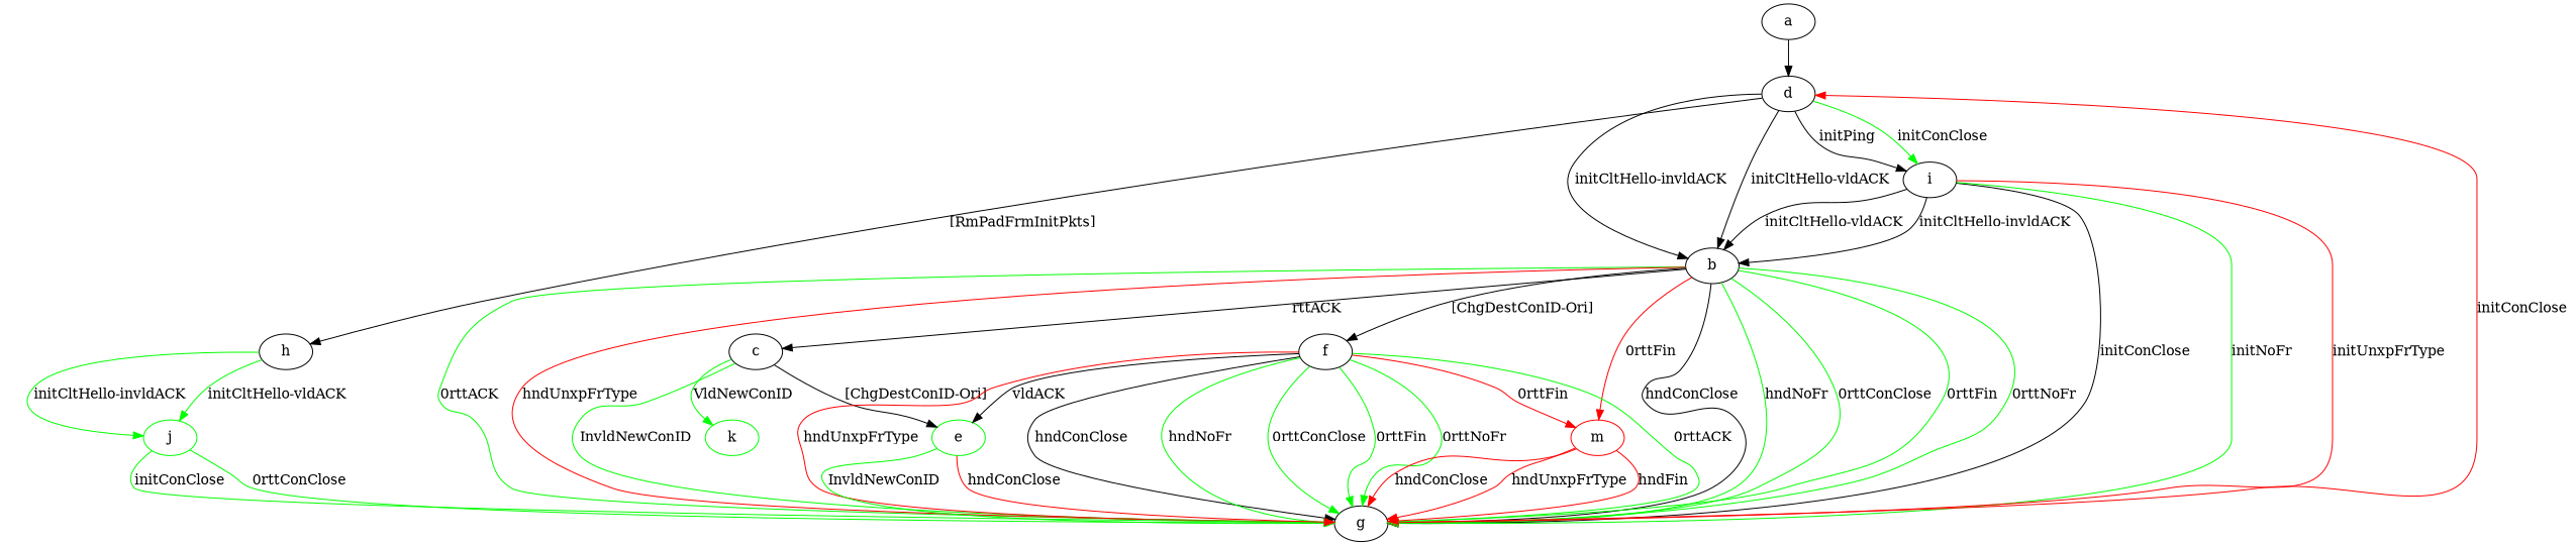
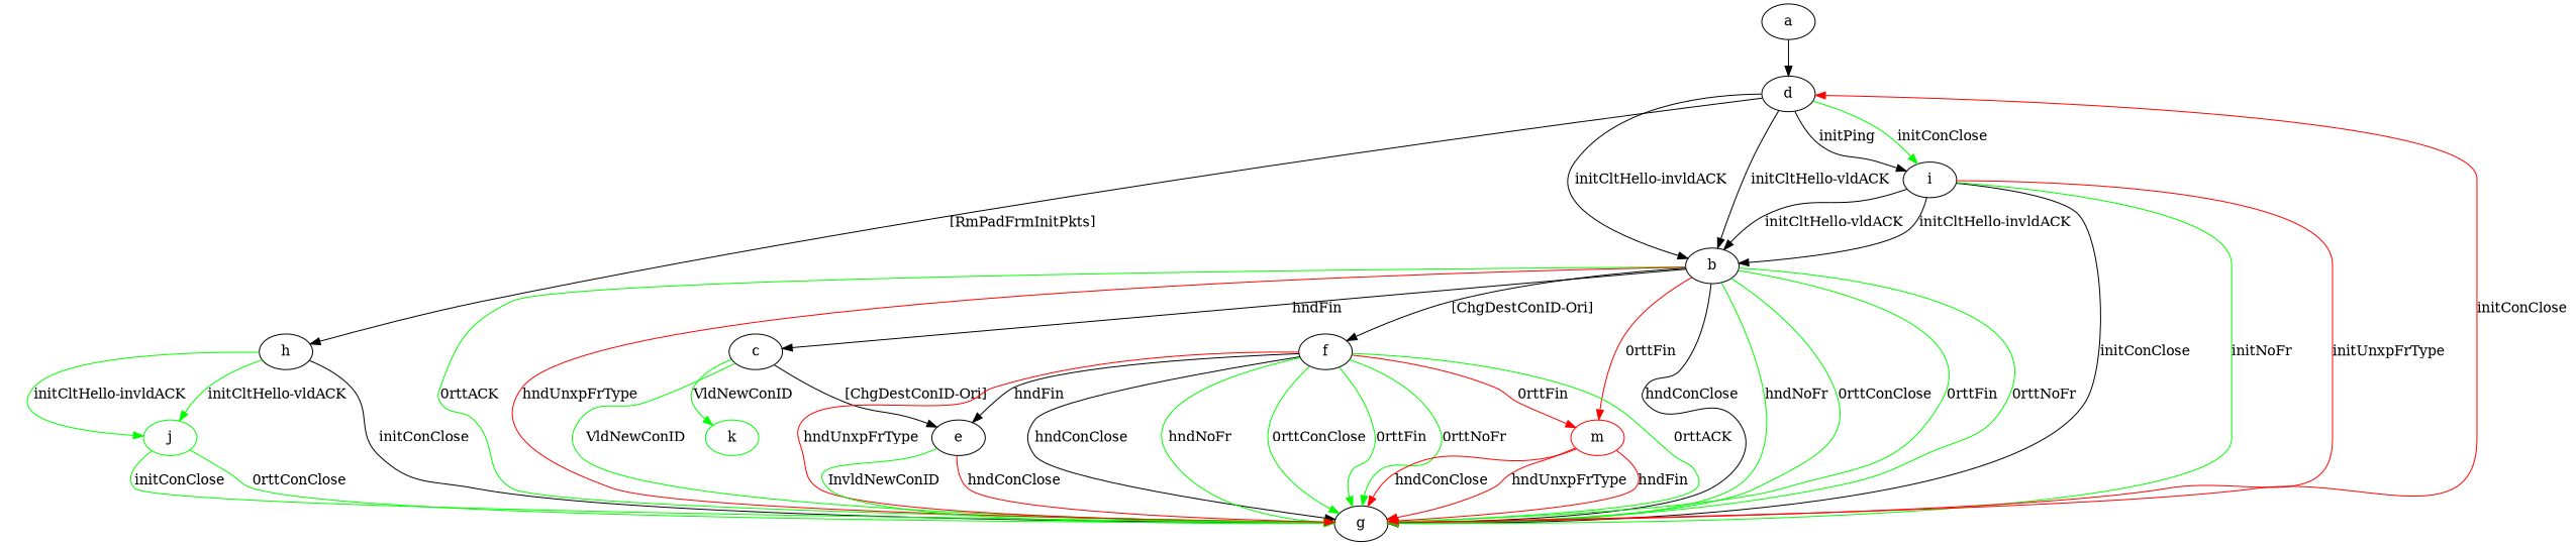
  digraph {
    edge [color=green]
    a
    d
    b
    h
    i
    g
    c
    f
    m [color=red]
    j [color=green]
-   e [color=green]
+   e
    k [color=green]
    a -> d [color=""]
    d -> b [label="initCltHello-vldACK " color=""]
    d -> b [label="initCltHello-invldACK " color=""]
    d -> h [label="[RmPadFrmInitPkts] " color=""]
    d -> i [label="initPing " color=""]
    d -> i [label="initConClose "]
    b -> g [label="hndConClose " color=""]
    b -> g [label="hndNoFr "]
    b -> g [label="0rttConClose "]
    b -> g [label="0rttFin "]
    b -> g [label="0rttNoFr "]
    b -> g [label="0rttACK "]
    b -> g [color=red label="hndUnxpFrType "]
-   b -> c [label="rttACK " color=""]
+   b -> c [label="hndFin " color=""]
    b -> f [label="[ChgDestConID-Ori] " color=""]
    b -> m [color=red label="0rttFin "]
+   h -> g [label="initConClose " color=""]
    h -> j [label="initCltHello-vldACK "]
    h -> j [label="initCltHello-invldACK "]
    i -> b [label="initCltHello-vldACK " color=""]
    i -> b [label="initCltHello-invldACK " color=""]
    i -> g [label="initConClose " color=""]
    i -> g [label="initNoFr "]
    i -> g [color=red label="initUnxpFrType "]
    g -> d [color=red label="initConClose "]
-   c -> g [label="InvldNewConID "]
+   c -> g [label="VldNewConID "]
    c -> e [label="[ChgDestConID-Ori] " color=""]
    c -> k [label="VldNewConID "]
    f -> g [label="hndConClose " color=""]
    f -> g [label="hndNoFr "]
    f -> g [label="0rttConClose "]
    f -> g [label="0rttFin "]
    f -> g [label="0rttNoFr "]
    f -> g [label="0rttACK "]
    f -> g [color=red label="hndUnxpFrType "]
    f -> m [color=red label="0rttFin "]
-   f -> e [label="vldACK " color=""]
+   f -> e [label="hndFin " color=""]
    m -> g [color=red label="hndFin "]
    m -> g [color=red label="hndConClose "]
    m -> g [color=red label="hndUnxpFrType "]
    j -> g [label="initConClose "]
    j -> g [label="0rttConClose "]
    e -> g [label="InvldNewConID "]
    e -> g [color=red label="hndConClose "]
  }
